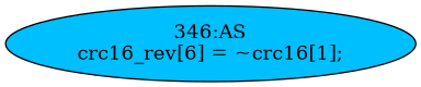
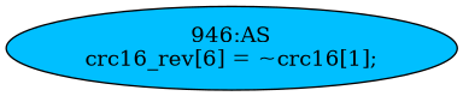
  strict digraph {
    fontname="DejaVu Serif"
-   n1 [ast="<pyverilog.vparser.ast.Assign object at 0x7f55d3d0f710>" def_var="['crc16_rev']" fillcolor=deepskyblue label="346:AS\ncrc16_rev[6] = ~crc16[1];" statements="[]" style=filled typ=Assign use_var="['crc16']" fontname="DejaVu Serif"]
+   n1 [ast="<pyverilog.vparser.ast.Assign object at 0x7f55d3d0f710>" def_var="['crc16_rev']" fillcolor=deepskyblue label="946:AS\ncrc16_rev[6] = ~crc16[1];" statements="[]" style=filled typ=Assign use_var="['crc16']" fontname="DejaVu Serif"]
  }
